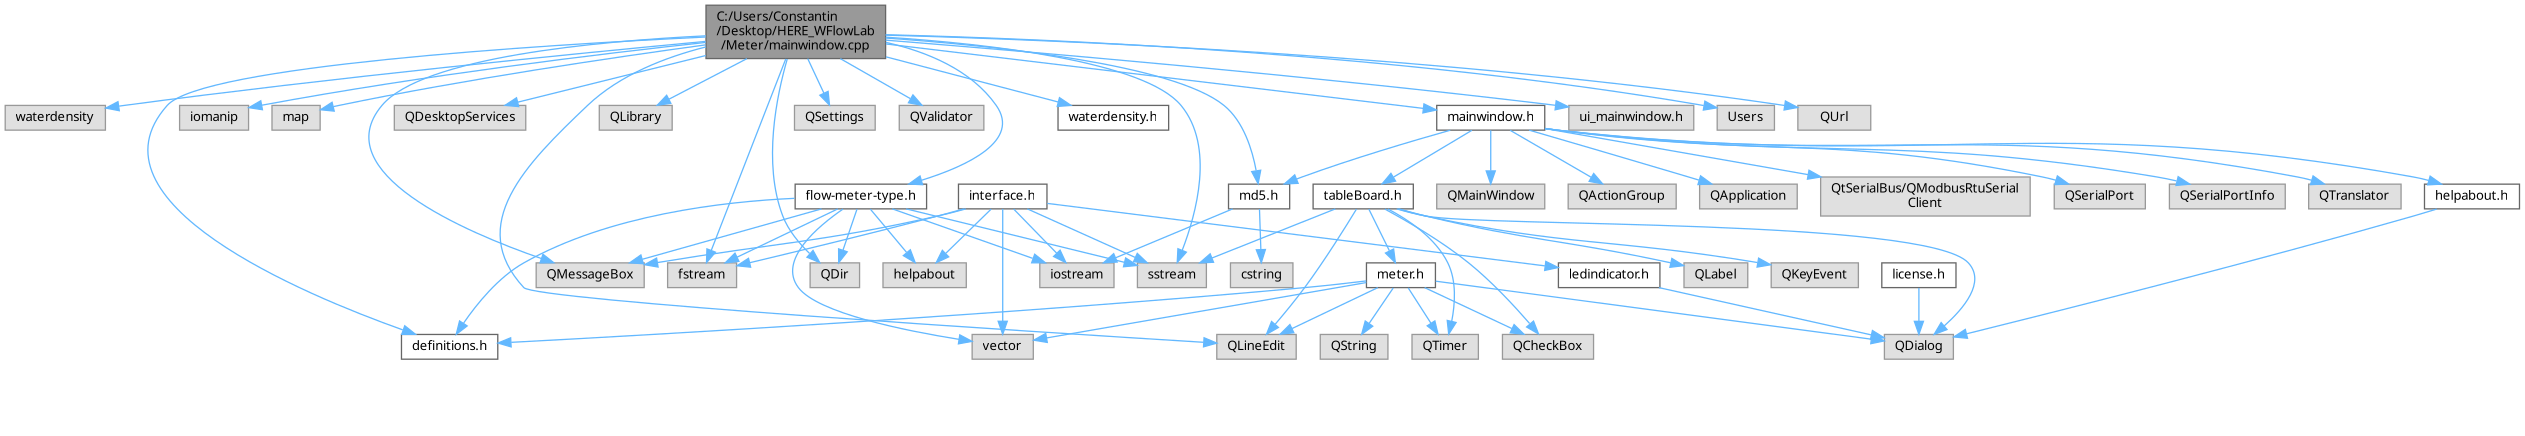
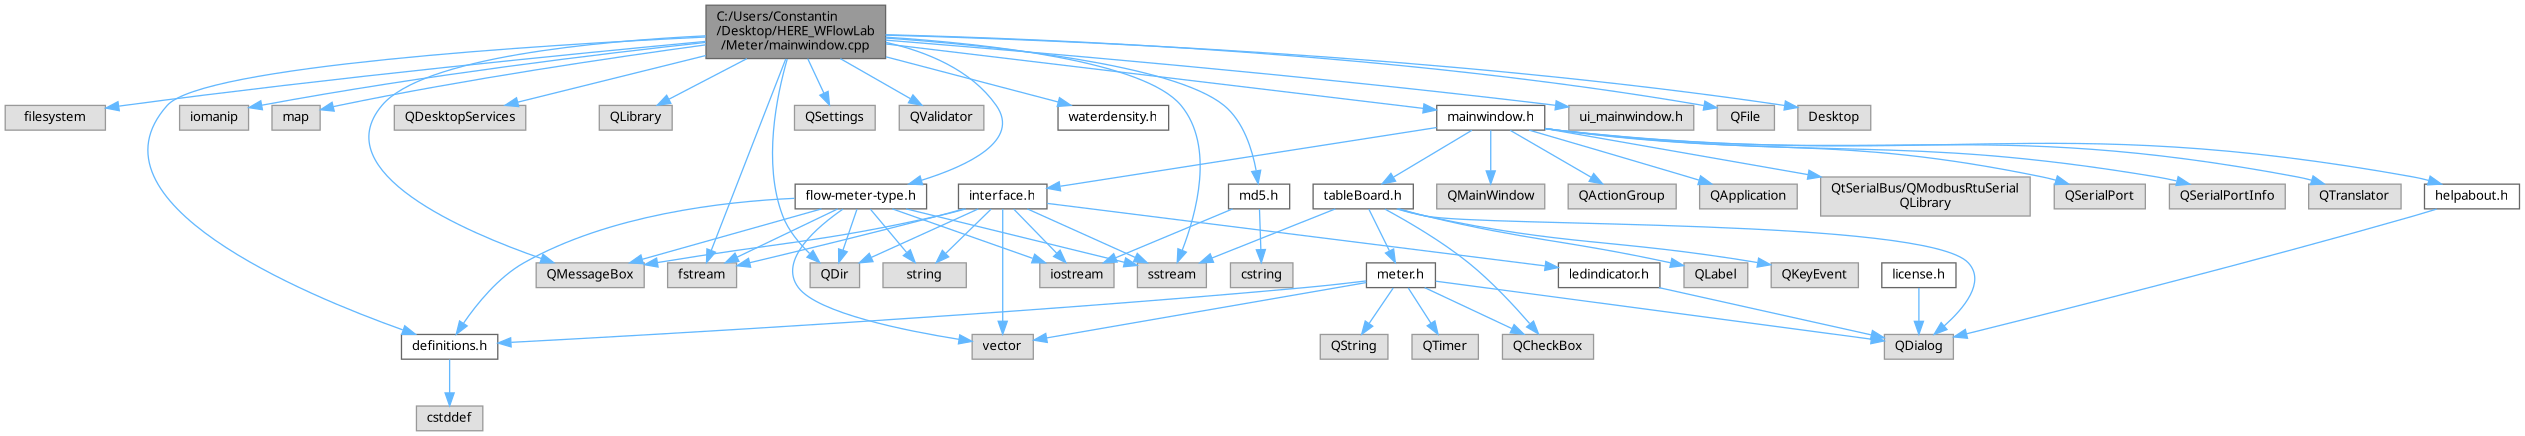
  digraph {
    fontname="Noto Sans"
    node [color=grey60 fillcolor="#E0E0E0" fontname="Noto Sans" fontsize=10 shape=box style=filled]
    edge [color=steelblue1 fontname="Noto Sans" fontsize=10 labelfontname=Helvetica labelfontsize=10 style=solid]
    n1 [color=gray40 fillcolor=grey60 fontcolor=black height=0.2 label="C:/Users/Constantin\l/Desktop/HERE_WFlowLab\l/Meter/mainwindow.cpp" width=0.4]
-   n2 [height=0.2 label=waterdensity width=0.4]
+   n2 [height=0.2 label=filesystem width=0.4]
    n3 [height=0.2 label=fstream width=0.4]
    n4 [height=0.2 label=iomanip width=0.4]
    n5 [height=0.2 label=map width=0.4]
    n6 [height=0.2 label=sstream width=0.4]
    n7 [height=0.2 label=QDesktopServices width=0.4]
    n8 [height=0.2 label=QDir width=0.4]
    n9 [height=0.2 label=QLibrary width=0.4]
-   n10 [height=0.2 label=QLineEdit width=0.4]
    n11 [height=0.2 label=QMessageBox width=0.4]
    n12 [height=0.2 label=QSettings width=0.4]
    n13 [height=0.2 label=QValidator width=0.4]
    n14 [color=grey40 fillcolor=white height=0.2 label="definitions.h" width=0.4]
    n15 [color=grey40 fillcolor=white height=0.2 label="waterdensity.h" width=0.4]
    n16 [color=grey40 fillcolor=white height=0.2 label="flow-meter-type.h" width=0.4]
    n17 [color=grey40 fillcolor=white height=0.2 label="mainwindow.h" width=0.4]
    n18 [color=grey40 fillcolor=white height=0.2 label="md5.h" width=0.4]
    n19 [height=0.2 label="ui_mainwindow.h" width=0.4]
-   n20 [height=0.2 label=Users width=0.4]
-   n21 [height=0.2 label=QUrl width=0.4]
+   n20 [height=0.2 label=QFile width=0.4]
+   n21 [height=0.2 label=Desktop width=0.4]
+   n22 [height=0.2 label=cstddef width=0.4]
    n23 [height=0.2 label=iostream width=0.4]
    n24 [height=0.2 label=vector width=0.4]
-   n25 [height=0.2 label=helpabout width=0.4]
+   n25 [height=0.2 label=string width=0.4]
    n26 [height=0.2 label=QMainWindow width=0.4]
    n27 [height=0.2 label=QActionGroup width=0.4]
    n28 [height=0.2 label=QApplication width=0.4]
-   n29 [height=0.2 label="QtSerialBus/QModbusRtuSerial\lClient" width=0.4]
+   n29 [height=0.2 label="QtSerialBus/QModbusRtuSerial\lQLibrary" width=0.4]
    n30 [height=0.2 label=QSerialPort width=0.4]
    n31 [height=0.2 label=QSerialPortInfo width=0.4]
    n32 [height=0.2 label=QTranslator width=0.4]
    n33 [color=grey40 fillcolor=white height=0.2 label="tableBoard.h" width=0.4]
    n34 [color=grey40 fillcolor=white height=0.2 label="helpabout.h" width=0.4]
    n35 [color=grey40 fillcolor=white height=0.2 label="interface.h" width=0.4]
    n36 [height=0.2 label=cstring width=0.4]
    n37 [height=0.2 label=QDialog width=0.4]
    n38 [height=0.2 label=QLabel width=0.4]
    n39 [height=0.2 label=QCheckBox width=0.4]
    n40 [height=0.2 label=QKeyEvent width=0.4]
    n41 [height=0.2 label=QTimer width=0.4]
    n42 [color=grey40 fillcolor=white height=0.2 label="meter.h" width=0.4]
    n43 [color=grey40 fillcolor=white height=0.2 label="license.h" width=0.4]
    n44 [color=grey40 fillcolor=white height=0.2 label="ledindicator.h" width=0.4]
    n45 [height=0.2 label=QString width=0.4]
    n1 -> n2
    n1 -> n3
    n1 -> n4
    n1 -> n5
    n1 -> n6
    n1 -> n7
    n1 -> n8
    n1 -> n9
-   n1 -> n10
    n1 -> n11
    n1 -> n12
    n1 -> n13
    n1 -> n14
    n1 -> n15
    n1 -> n16
    n1 -> n17
    n1 -> n18
    n1 -> n19
    n1 -> n20
    n1 -> n21
+   n14 -> n22
    n16 -> n3
    n16 -> n6
    n16 -> n8
    n16 -> n11
    n16 -> n14
    n16 -> n23
    n16 -> n24
    n16 -> n25
    n17 -> n26
    n17 -> n27
    n17 -> n28
    n17 -> n29
    n17 -> n30
    n17 -> n31
    n17 -> n32
    n17 -> n33
    n17 -> n34
-   n17 -> n18
+   n17 -> n35
    n18 -> n23
    n18 -> n36
    n33 -> n6
-   n33 -> n10
    n33 -> n37
    n33 -> n38
    n33 -> n39
    n33 -> n40
-   n33 -> n41
    n33 -> n42
    n34 -> n37
    n35 -> n3
    n35 -> n6
+   n35 -> n8
    n35 -> n11
    n35 -> n23
    n35 -> n24
    n35 -> n25
    n35 -> n44
-   n42 -> n10
    n42 -> n14
    n42 -> n24
    n42 -> n37
    n42 -> n39
    n42 -> n41
    n42 -> n45
    n43 -> n37
    n44 -> n37
  }
